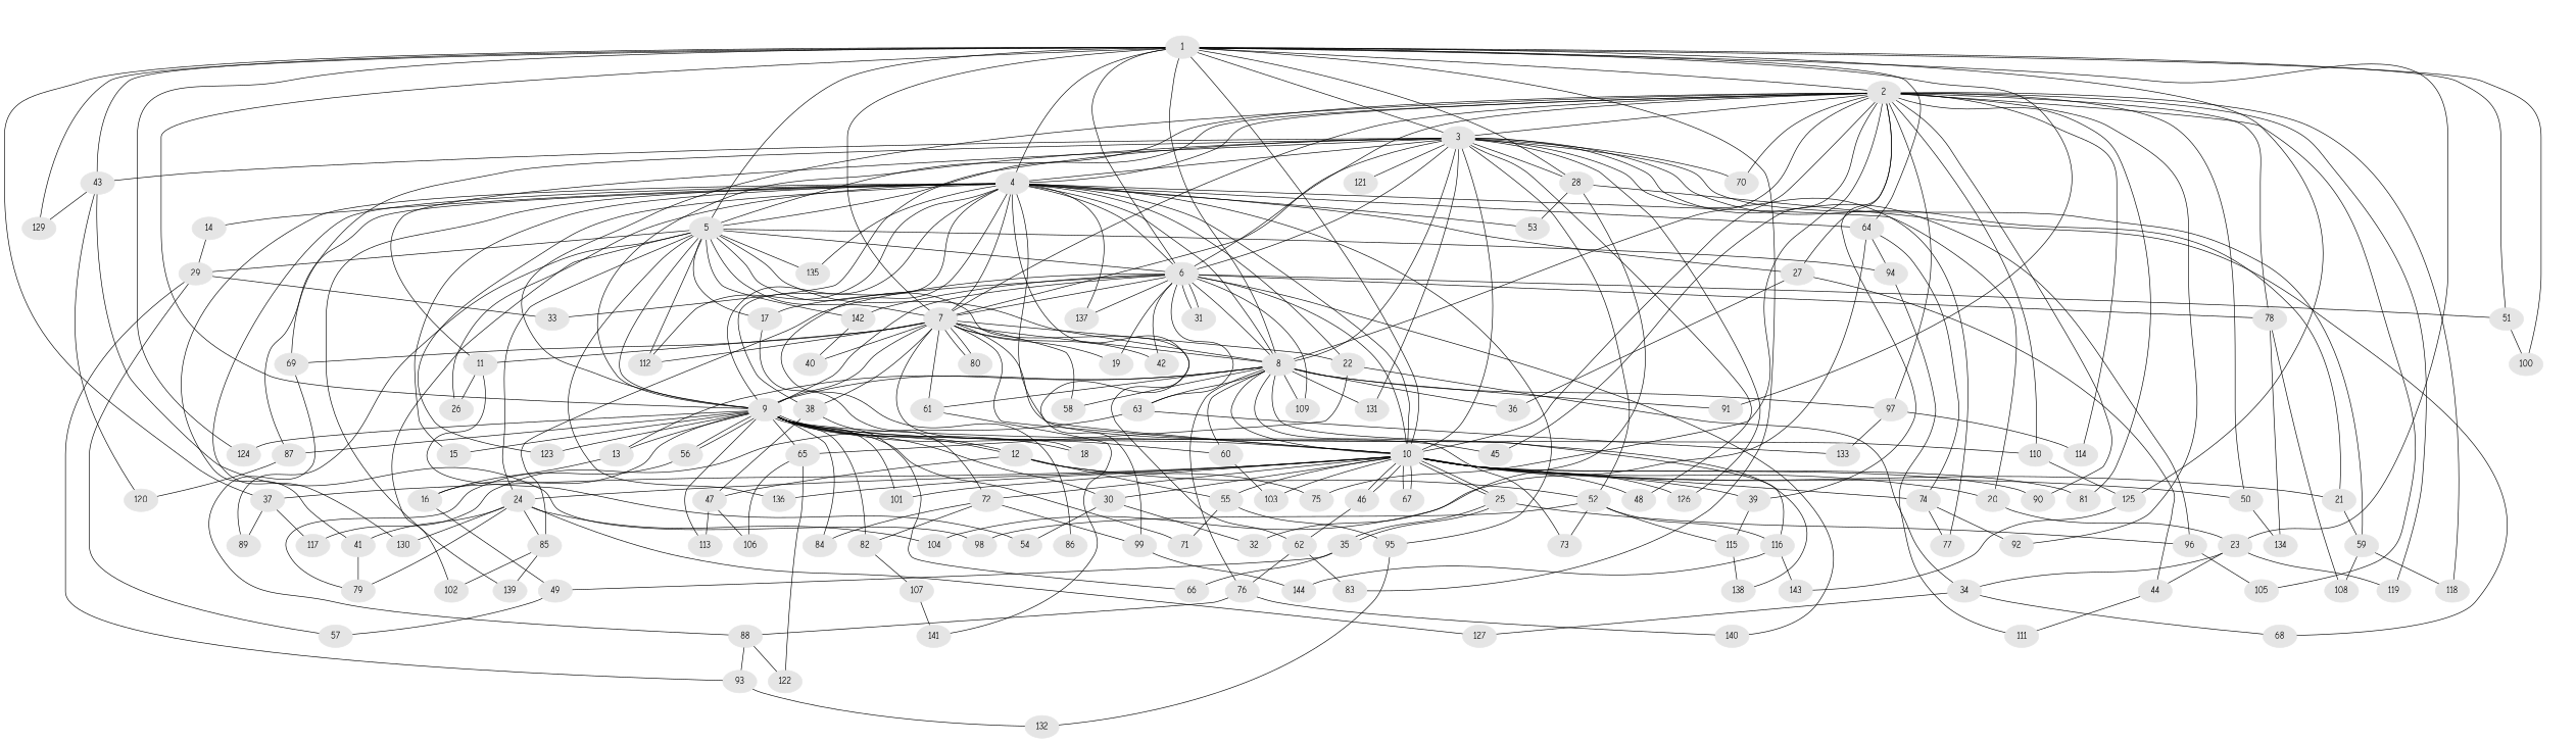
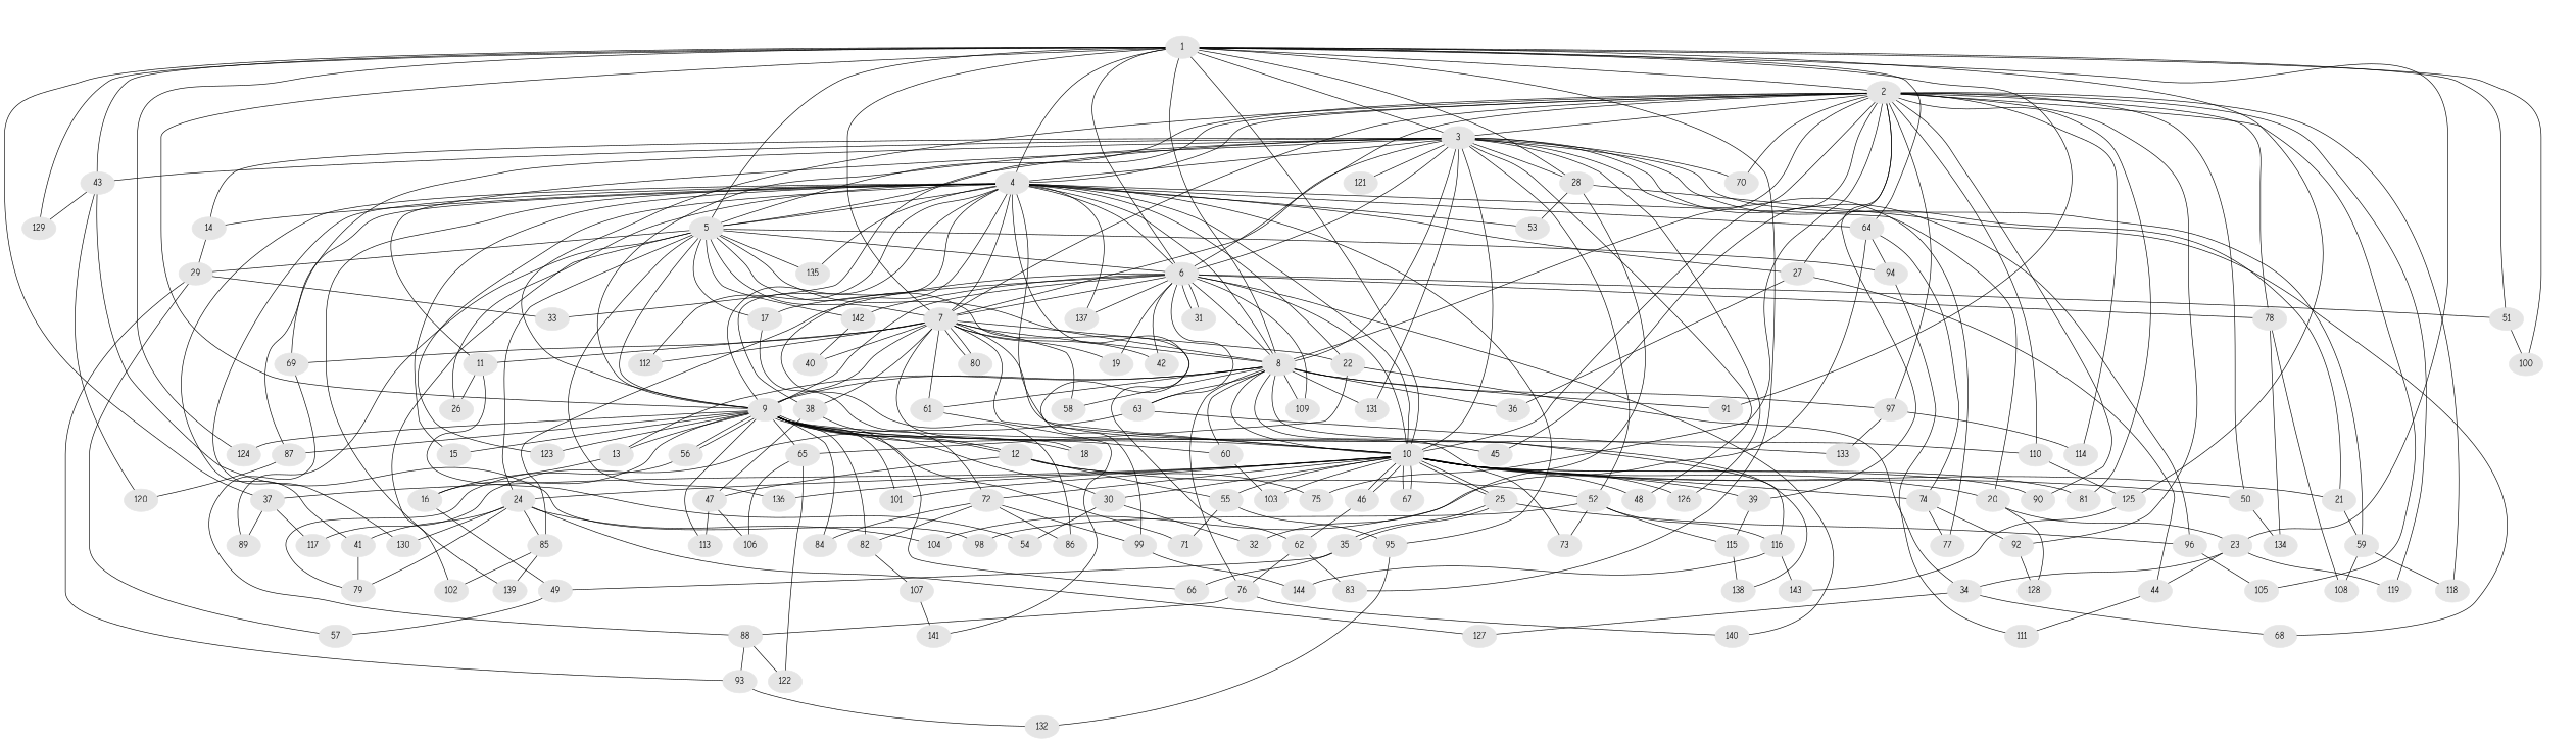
  graph {
    fontname="Comic Neue"
    node [color=gray90 fontname="Comic Neue" style=filled]
    edge [fontname="Comic Neue"]
    1
    2
    3
    4
    5
    6
    7
    8
    9
    10
    23
    28
    37
    43
    51
    64
    83
    91
    100
    124
    125
    129
    27
    33
    39
    45
    50
    70
    75
    78
    81
    90
    92
    97
    105
    110
    114
    118
    119
    11
    14
    21
    48
    52
    59
    69
    77
    96
    121
    126
    131
    15
    20
    22
    26
    38
    41
    53
    62
    86
    87
    95
    99
    112
    123
    130
    135
    137
    139
    17
    24
    29
    89
    94
    102
    136
    142
    19
    31
    42
    63
    85
    109
    140
    40
    18
    58
    61
    80
    138
    13
    36
    60
    73
    76
    116
    12
    16
    30
    56
    65
    71
    82
    84
    101
    113
    25
    46
    55
    67
    72
    74
    103
    34
    44
    32
    68
    117
    98
    120
    104
    143
    115
    134
    108
+   128
    133
    54
    88
    47
    66
    79
    132
    144
    127
    57
    93
    111
    141
    49
    106
    122
    107
    35
    1 -- 2
    1 -- 3
    1 -- 4
    1 -- 5
    1 -- 6
    1 -- 7
    1 -- 8
    1 -- 9
    1 -- 10
    1 -- 23
    1 -- 28
    1 -- 37
    1 -- 43
    1 -- 51
    1 -- 64
    1 -- 83
    1 -- 91
    1 -- 100
    1 -- 124
    1 -- 125
    1 -- 129
    2 -- 3
    2 -- 4
    2 -- 5
    2 -- 6
    2 -- 7
    2 -- 8
    2 -- 9
    2 -- 10
    2 -- 27
    2 -- 33
    2 -- 39
    2 -- 45
    2 -- 50
    2 -- 70
    2 -- 75
    2 -- 78
    2 -- 81
    2 -- 90
    2 -- 92
    2 -- 97
    2 -- 105
    2 -- 110
    2 -- 114
    2 -- 118
    2 -- 119
    3 -- 4
    3 -- 5
    3 -- 6
    3 -- 7
    3 -- 8
    3 -- 9
    3 -- 10
    3 -- 28
    3 -- 43
    3 -- 70
    3 -- 11
+   3 -- 14
    3 -- 21
    3 -- 48
    3 -- 52
    3 -- 59
    3 -- 69
    3 -- 77
    3 -- 96
    3 -- 121
    3 -- 126
    3 -- 131
-   112 -- 5
+   4 -- 5
    4 -- 6
    4 -- 7
    4 -- 8
    4 -- 9
    4 -- 10
    4 -- 64
    4 -- 27
    4 -- 14
    4 -- 15
    4 -- 20
    4 -- 22
    4 -- 26
    4 -- 38
    4 -- 41
    4 -- 53
    4 -- 62
    4 -- 86
    4 -- 87
    4 -- 95
    4 -- 99
    4 -- 112
    4 -- 123
    4 -- 130
    4 -- 135
    4 -- 137
    4 -- 139
    5 -- 6
    5 -- 7
    5 -- 8
    5 -- 9
    5 -- 10
    5 -- 135
    5 -- 17
    5 -- 24
    5 -- 29
    5 -- 89
    5 -- 94
    5 -- 102
    5 -- 136
    5 -- 142
    6 -- 7
    6 -- 8
    6 -- 9
    6 -- 10
    6 -- 51
    6 -- 78
    6 -- 137
    6 -- 17
    6 -- 142
    6 -- 19
    6 -- 31
    6 -- 31
    6 -- 42
    6 -- 63
    6 -- 85
    6 -- 109
    6 -- 140
    7 -- 8
    7 -- 9
    7 -- 10
    7 -- 11
    7 -- 69
    7 -- 22
    7 -- 38
    7 -- 112
    7 -- 19
    7 -- 42
    7 -- 40
    7 -- 18
    7 -- 58
    7 -- 61
    7 -- 80
    7 -- 80
    7 -- 138
    8 -- 9
    8 -- 10
    8 -- 91
    8 -- 97
    8 -- 131
    8 -- 63
    8 -- 109
    8 -- 58
    8 -- 61
    8 -- 13
    8 -- 36
    8 -- 60
    8 -- 73
    8 -- 76
    8 -- 116
    9 -- 10
    9 -- 124
    9 -- 45
    9 -- 110
    9 -- 15
    9 -- 87
    9 -- 123
    9 -- 18
    9 -- 13
    9 -- 60
    9 -- 12
    9 -- 12
    9 -- 16
    9 -- 30
    9 -- 56
    9 -- 56
    9 -- 65
    9 -- 71
    9 -- 82
    9 -- 84
    9 -- 101
    9 -- 113
    10 -- 37
    10 -- 39
    10 -- 50
    10 -- 81
    10 -- 90
    10 -- 21
    10 -- 48
    10 -- 126
    10 -- 20
    10 -- 24
    10 -- 136
    10 -- 30
    10 -- 101
    10 -- 25
    10 -- 25
    10 -- 46
    10 -- 46
    10 -- 55
    10 -- 67
    10 -- 67
    10 -- 72
    10 -- 74
    10 -- 103
    23 -- 119
    23 -- 34
    23 -- 44
    28 -- 53
    28 -- 32
    28 -- 68
    37 -- 89
    37 -- 117
    43 -- 129
    43 -- 98
    43 -- 120
    51 -- 100
    64 -- 94
    64 -- 74
    64 -- 104
    125 -- 143
    27 -- 36
    27 -- 44
    39 -- 115
    50 -- 134
    78 -- 134
    78 -- 108
+   92 -- 128
    97 -- 114
    97 -- 133
    110 -- 125
    11 -- 26
    11 -- 54
    14 -- 29
    21 -- 59
    52 -- 73
    52 -- 116
    52 -- 98
    52 -- 115
    59 -- 118
    59 -- 108
    69 -- 88
    96 -- 105
    20 -- 23
+   20 -- 128
    22 -- 65
    22 -- 34
    38 -- 47
    38 -- 66
    41 -- 79
    62 -- 83
    62 -- 76
    87 -- 120
    95 -- 132
    99 -- 144
    17 -- 72
    24 -- 41
    24 -- 130
    24 -- 85
    24 -- 104
    24 -- 79
    24 -- 127
    29 -- 33
    29 -- 57
    29 -- 93
    94 -- 111
    142 -- 40
    63 -- 117
    63 -- 133
    85 -- 139
    85 -- 102
    61 -- 141
    13 -- 16
    60 -- 103
    76 -- 140
    76 -- 88
    116 -- 143
    116 -- 144
    12 -- 75
    12 -- 52
    12 -- 55
    12 -- 47
    16 -- 49
    30 -- 32
    30 -- 54
    56 -- 79
    65 -- 106
    65 -- 122
    82 -- 107
    25 -- 96
    25 -- 35
    25 -- 35
    46 -- 62
    55 -- 95
    55 -- 71
+   72 -- 86
    72 -- 99
    72 -- 82
    72 -- 84
    74 -- 92
    74 -- 77
    34 -- 68
    34 -- 127
    44 -- 111
    115 -- 138
    88 -- 93
    88 -- 122
    47 -- 113
    47 -- 106
    93 -- 132
    49 -- 57
    107 -- 141
    35 -- 66
    35 -- 49
  }
